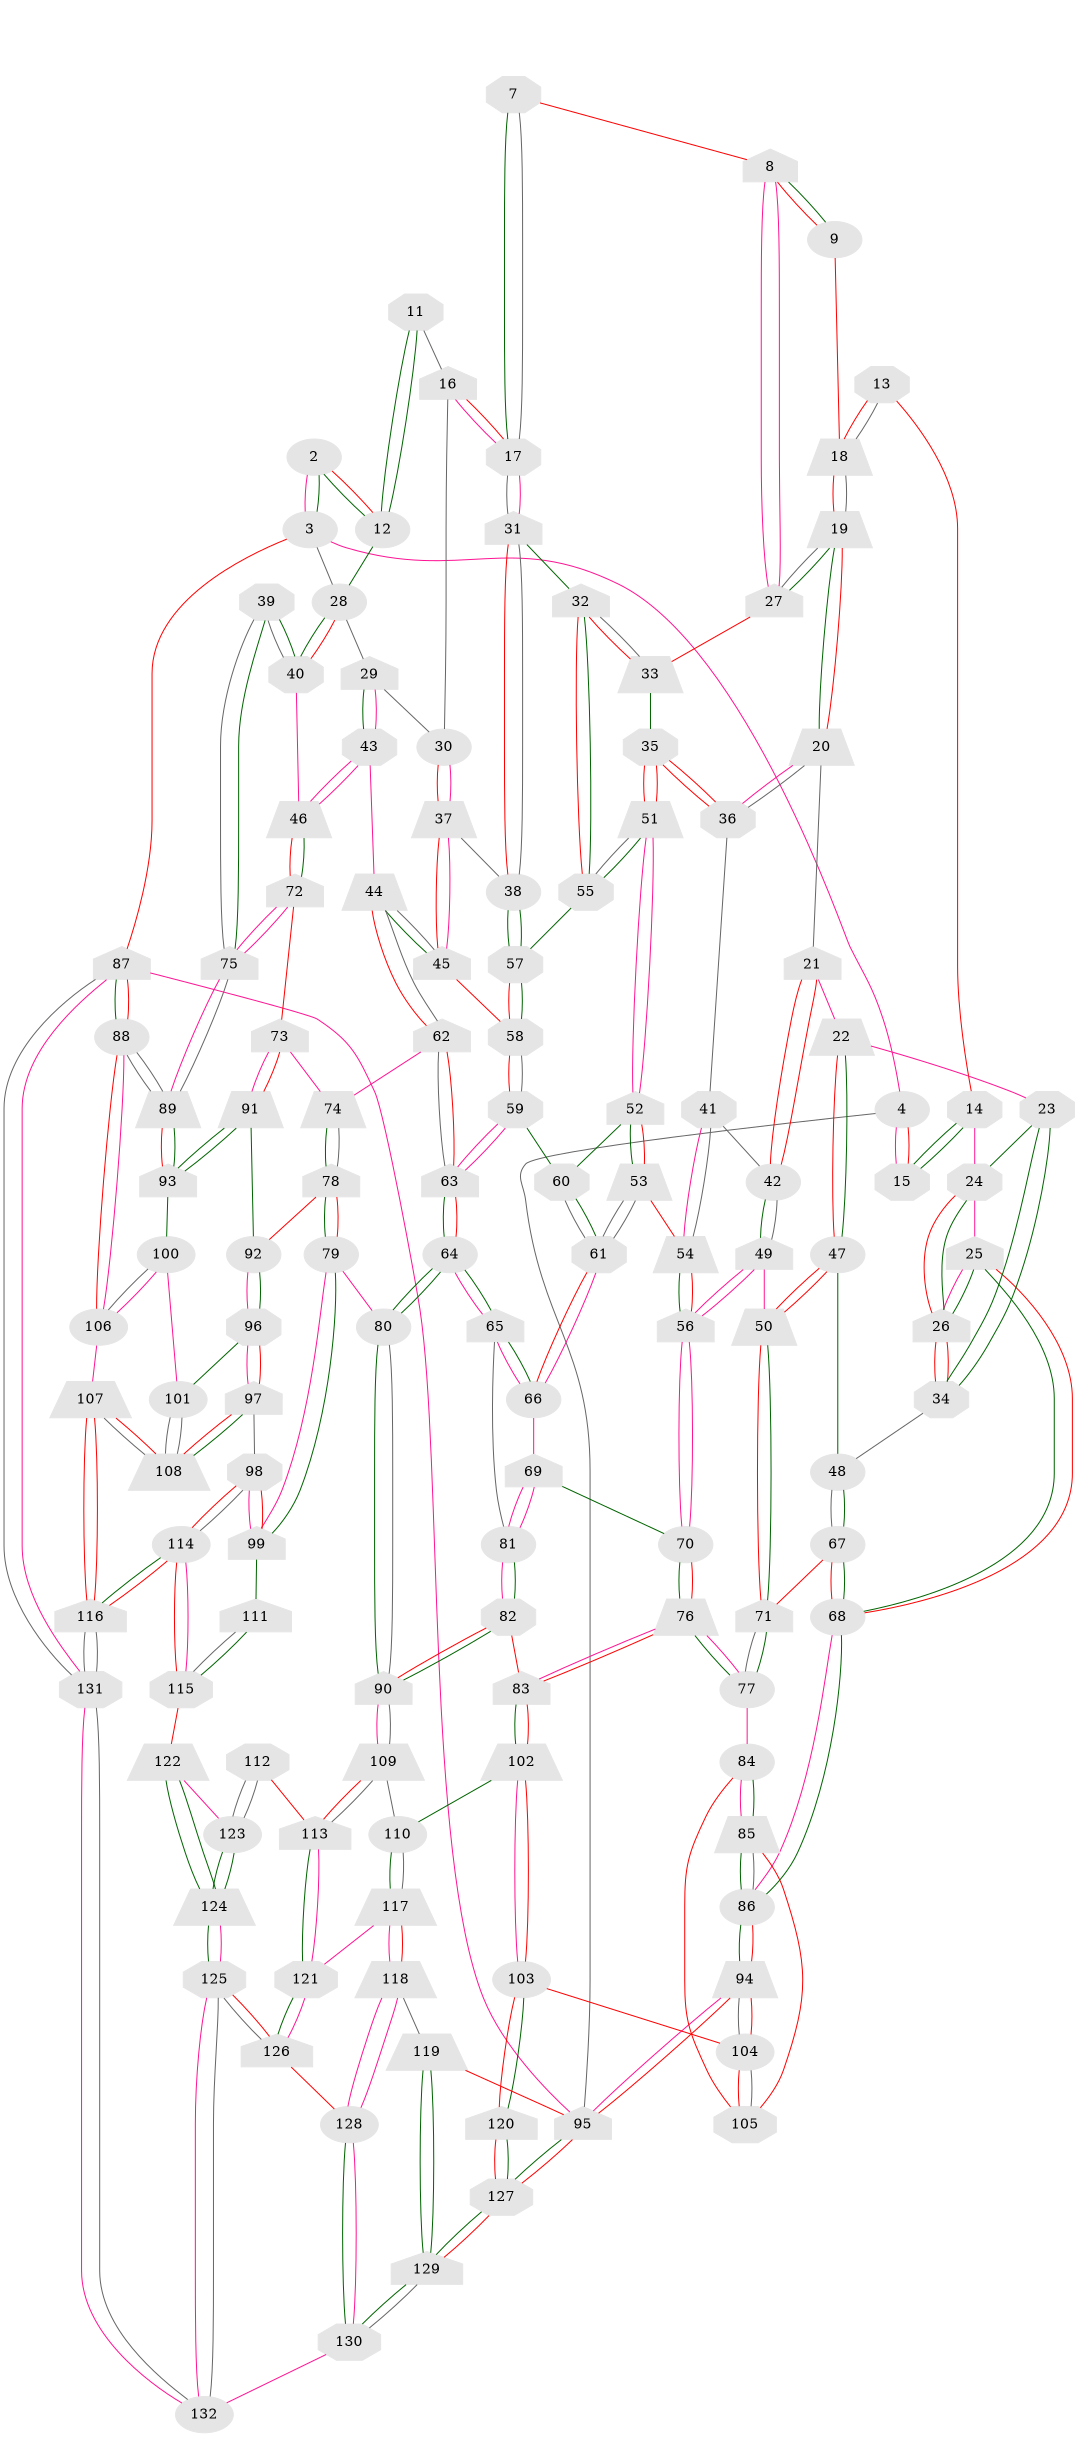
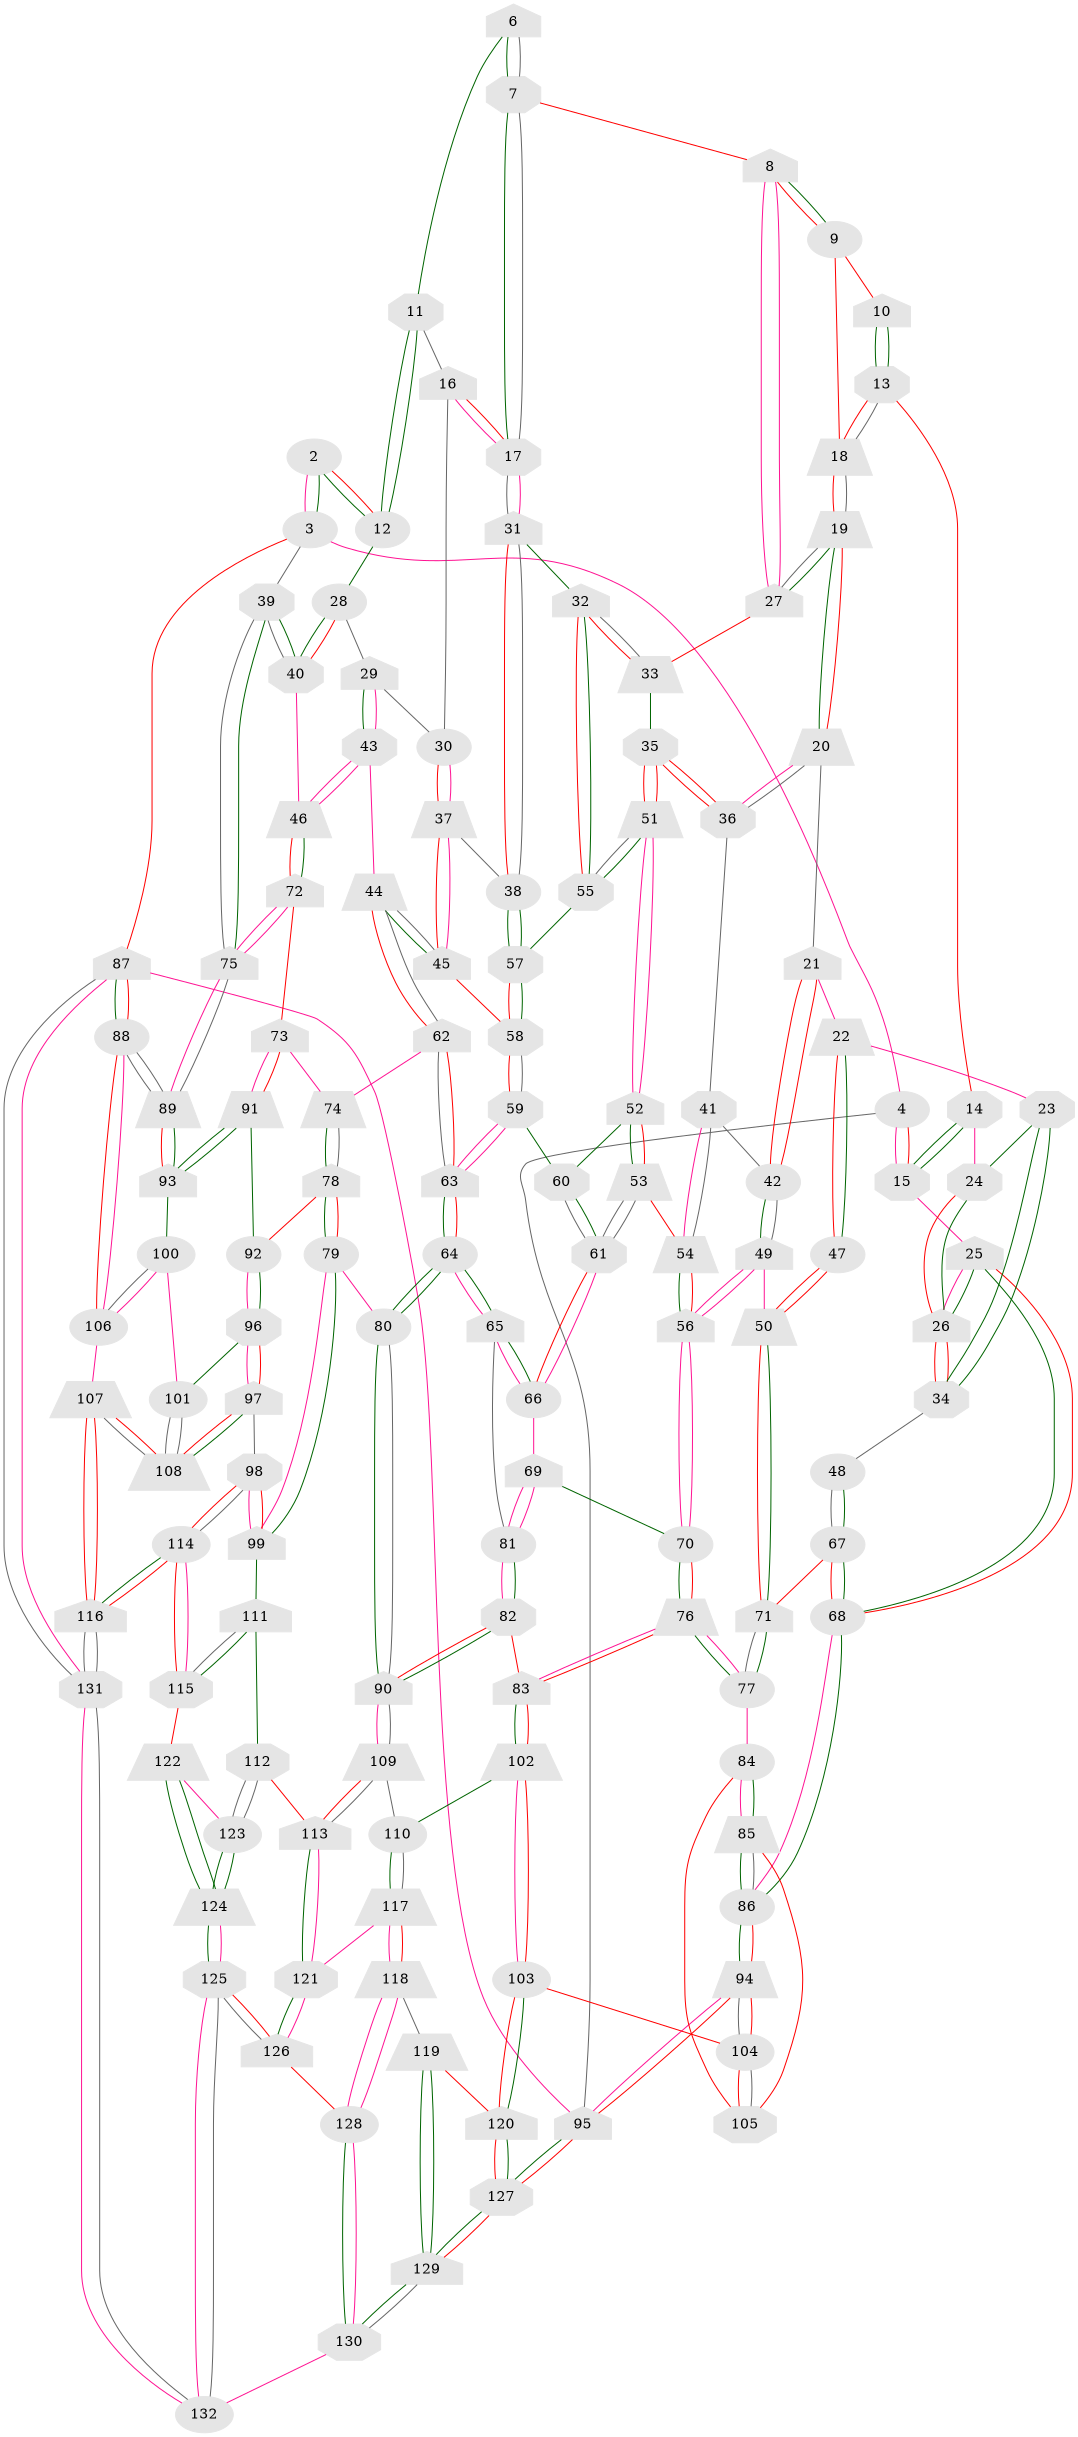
  graph {
    node [color=gray90 shape=house style=filled]
    edge [color=darkgreen]
    2 [shape=ellipse]
    3 [shape=ellipse]
    12 [shape=ellipse]
    7 [shape=octagon]
+   6
    11 [shape=octagon]
    4 [shape=ellipse]
    39 [shape=octagon]
    87
    28 [shape=ellipse]
    15 [shape=octagon]
    95
    40 [shape=octagon]
    75
    88 [shape=ellipse]
    131 [shape=octagon]
    25
    127 [shape=octagon]
    13 [shape=octagon]
+   10
    8
    17 [shape=octagon]
    16
    9 [shape=ellipse]
    27
    31
    18 [shape=trapezium]
    33 [shape=trapezium]
    19 [shape=trapezium]
    14 [shape=octagon]
    30 [shape=ellipse]
    29
    24 [shape=octagon]
    26
    68 [shape=ellipse]
    37 [shape=trapezium]
    32
    38 [shape=ellipse]
    20 [shape=trapezium]
    21
    36 [shape=octagon]
    22 [shape=trapezium]
    42 [shape=ellipse]
    41 [shape=octagon]
    23 [shape=octagon]
    47 [shape=ellipse]
    49
    34 [shape=octagon]
    48 [shape=ellipse]
    50 [shape=trapezium]
    86 [shape=ellipse]
    35 [shape=octagon]
    43 [shape=octagon]
    46 [shape=trapezium]
    44 [shape=trapezium]
    45
    55 [shape=octagon]
    57 [shape=octagon]
    51 [shape=trapezium]
    67 [shape=ellipse]
    52
    54 [shape=trapezium]
    58 [shape=octagon]
    89 [shape=trapezium]
    72
    56
    62
    63
    74 [shape=trapezium]
    59 [shape=octagon]
    73
    71
    70 [shape=ellipse]
    77 [shape=ellipse]
    53 [shape=trapezium]
    60 [shape=octagon]
    61 [shape=octagon]
    66 [shape=ellipse]
    76 [shape=trapezium]
    64 [shape=ellipse]
    69
    78
    65
    80 [shape=ellipse]
    81 [shape=ellipse]
    90
    82 [shape=octagon]
    94 [shape=trapezium]
    83
    84 [shape=ellipse]
    91 [shape=trapezium]
    92 [shape=ellipse]
    93
    79 [shape=ellipse]
    102 [shape=trapezium]
    85 [shape=trapezium]
    105 [shape=octagon]
    99
    96 [shape=octagon]
    111
    109 [shape=trapezium]
    103 [shape=ellipse]
    110 [shape=ellipse]
    104 [shape=ellipse]
    106 [shape=ellipse]
    132 [shape=ellipse]
    107 [shape=trapezium]
    100 [shape=ellipse]
    113
    97
    101 [shape=ellipse]
    129
    98 [shape=octagon]
    108 [shape=trapezium]
    114 [shape=ellipse]
    116
    115 [shape=octagon]
    112 [shape=octagon]
    120
    117 [shape=trapezium]
    121 [shape=octagon]
    118 [shape=trapezium]
    123 [shape=ellipse]
    122 [shape=trapezium]
    124 [shape=trapezium]
    126
    119 [shape=trapezium]
    128 [shape=ellipse]
    130 [shape=octagon]
    125 [shape=octagon]
    2 -- 3 [color=deeppink]
    2 -- 3
    2 -- 12
    2 -- 12 [color=red]
    3 -- 4 [color=deeppink]
-   3 -- 28 [color=gray40]
+   3 -- 39 [color=gray40]
    3 -- 87 [color=red]
    12 -- 28
    7 -- 8 [color=red]
    7 -- 17
    7 -- 17 [color=gray40]
+   6 -- 7
+   6 -- 7 [color=gray40]
+   6 -- 11
    11 -- 12
    11 -- 12
    11 -- 16 [color=gray40]
    4 -- 15 [color=deeppink]
    4 -- 15 [color=red]
    4 -- 95 [color=gray40]
    39 -- 40 [color=gray40]
    39 -- 40
    39 -- 75 [color=gray40]
    39 -- 75
    87 -- 95 [color=deeppink]
    87 -- 88
    87 -- 88 [color=red]
    87 -- 131 [color=gray40]
    87 -- 131 [color=deeppink]
    28 -- 40
    28 -- 40 [color=red]
    28 -- 29 [color=gray40]
-   24 -- 25 [color=deeppink]
+   15 -- 25 [color=deeppink]
    95 -- 127
    95 -- 127 [color=red]
    40 -- 46 [color=deeppink]
    75 -- 89 [color=deeppink]
    75 -- 89 [color=gray40]
    88 -- 89 [color=gray40]
    88 -- 89 [color=gray40]
    88 -- 106 [color=red]
    88 -- 106 [color=deeppink]
    131 -- 132 [color=deeppink]
    131 -- 132 [color=gray40]
    25 -- 26 [color=deeppink]
    25 -- 26
    25 -- 68
    25 -- 68 [color=red]
    127 -- 129
    127 -- 129 [color=red]
    13 -- 18 [color=red]
    13 -- 18 [color=gray40]
    13 -- 14 [color=red]
+   10 -- 13
+   10 -- 13
    8 -- 9 [color=red]
    8 -- 9
    8 -- 27 [color=deeppink]
    8 -- 27 [color=deeppink]
    17 -- 31 [color=gray40]
    17 -- 31 [color=deeppink]
    16 -- 17 [color=deeppink]
    16 -- 17 [color=red]
    16 -- 30 [color=gray40]
+   9 -- 10 [color=red]
    9 -- 18 [color=red]
    27 -- 33 [color=red]
    31 -- 32
    31 -- 38 [color=red]
    31 -- 38 [color=gray40]
    18 -- 19 [color=red]
    18 -- 19 [color=gray40]
    33 -- 35
    19 -- 27 [color=gray40]
    19 -- 27
    19 -- 20
    19 -- 20 [color=red]
    14 -- 15
    14 -- 15
    14 -- 24 [color=deeppink]
    30 -- 37 [color=red]
    30 -- 37 [color=deeppink]
    29 -- 30 [color=gray40]
    29 -- 43
    29 -- 43 [color=deeppink]
    24 -- 26 [color=red]
    24 -- 26
    26 -- 34 [color=red]
    26 -- 34 [color=red]
    68 -- 86 [color=deeppink]
    68 -- 86
    37 -- 38 [color=gray40]
    37 -- 45 [color=red]
    37 -- 45 [color=deeppink]
    32 -- 33 [color=red]
    32 -- 33 [color=gray40]
    32 -- 55 [color=red]
    32 -- 55
    38 -- 57
    38 -- 57
    20 -- 21 [color=gray40]
    20 -- 36 [color=deeppink]
    20 -- 36 [color=gray40]
    21 -- 22 [color=deeppink]
    21 -- 42 [color=red]
    21 -- 42 [color=red]
    36 -- 41 [color=gray40]
    22 -- 23 [color=deeppink]
    22 -- 47 [color=red]
    22 -- 47
    42 -- 49
    42 -- 49 [color=gray40]
    41 -- 42 [color=gray40]
    41 -- 54 [color=deeppink]
    41 -- 54 [color=gray40]
    23 -- 24
    23 -- 34
    23 -- 34
-   47 -- 48
    47 -- 50 [color=red]
    47 -- 50 [color=red]
    49 -- 50 [color=deeppink]
    49 -- 56 [color=deeppink]
    49 -- 56 [color=deeppink]
    34 -- 48 [color=gray40]
    48 -- 67 [color=gray40]
    48 -- 67
    50 -- 71 [color=red]
    50 -- 71
    86 -- 94
    86 -- 94 [color=red]
    35 -- 36 [color=red]
    35 -- 36 [color=red]
    35 -- 51 [color=red]
    35 -- 51 [color=red]
    43 -- 46 [color=deeppink]
    43 -- 46 [color=deeppink]
    43 -- 44 [color=deeppink]
    46 -- 72 [color=red]
    46 -- 72
    44 -- 45
    44 -- 45 [color=gray40]
    44 -- 62 [color=red]
    44 -- 62 [color=gray40]
    45 -- 58 [color=red]
    55 -- 57
    57 -- 58 [color=red]
    57 -- 58
    51 -- 55 [color=gray40]
    51 -- 55
    51 -- 52 [color=deeppink]
    51 -- 52 [color=deeppink]
    67 -- 68 [color=red]
    67 -- 68
    67 -- 71 [color=red]
    52 -- 53
    52 -- 53 [color=red]
    52 -- 60
    54 -- 56
    54 -- 56 [color=red]
    58 -- 59 [color=red]
    58 -- 59 [color=gray40]
    89 -- 93 [color=red]
    89 -- 93
    72 -- 75 [color=deeppink]
    72 -- 75 [color=deeppink]
    72 -- 73 [color=red]
    56 -- 70 [color=deeppink]
    56 -- 70 [color=deeppink]
    62 -- 63 [color=gray40]
    62 -- 63 [color=red]
    62 -- 74 [color=deeppink]
    63 -- 64
    63 -- 64 [color=red]
    74 -- 78
    74 -- 78 [color=gray40]
    59 -- 63 [color=deeppink]
    59 -- 63 [color=deeppink]
    59 -- 60
    73 -- 74 [color=deeppink]
    73 -- 91 [color=deeppink]
    73 -- 91 [color=red]
    71 -- 77 [color=gray40]
    71 -- 77
    70 -- 76
    70 -- 76 [color=red]
    77 -- 84 [color=deeppink]
    53 -- 54 [color=red]
    53 -- 61 [color=gray40]
    53 -- 61 [color=gray40]
    60 -- 61 [color=gray40]
    60 -- 61
    61 -- 66 [color=red]
    61 -- 66 [color=deeppink]
    66 -- 69 [color=deeppink]
    76 -- 77
    76 -- 77 [color=deeppink]
    76 -- 83 [color=deeppink]
    76 -- 83 [color=red]
    64 -- 65 [color=deeppink]
    64 -- 65
    64 -- 80
    64 -- 80
    69 -- 70
    69 -- 81 [color=deeppink]
    69 -- 81 [color=deeppink]
    78 -- 92 [color=red]
    78 -- 79
    78 -- 79 [color=red]
    65 -- 66 [color=deeppink]
    65 -- 66
    65 -- 81 [color=gray40]
    80 -- 90
    80 -- 90 [color=gray40]
    81 -- 82 [color=deeppink]
    81 -- 82
    90 -- 109 [color=deeppink]
    90 -- 109 [color=gray40]
    82 -- 90 [color=red]
    82 -- 90
    82 -- 83 [color=red]
    94 -- 95 [color=deeppink]
    94 -- 95 [color=red]
    94 -- 104 [color=gray40]
    94 -- 104 [color=red]
    83 -- 102
    83 -- 102 [color=red]
    84 -- 85 [color=deeppink]
    84 -- 85
    84 -- 105 [color=red]
    91 -- 92
    91 -- 93
    91 -- 93
    92 -- 96 [color=deeppink]
    92 -- 96
    93 -- 100
    79 -- 80 [color=deeppink]
    79 -- 99 [color=deeppink]
    79 -- 99
    102 -- 103 [color=deeppink]
    102 -- 103 [color=red]
    102 -- 110
    85 -- 86
    85 -- 86 [color=gray40]
    85 -- 105 [color=red]
    99 -- 111
    96 -- 97 [color=deeppink]
    96 -- 97 [color=red]
    96 -- 101
    111 -- 115 [color=gray40]
    111 -- 115
+   111 -- 112
    109 -- 110 [color=gray40]
    109 -- 113 [color=red]
    109 -- 113 [color=gray40]
    103 -- 104 [color=red]
    103 -- 120 [color=red]
    103 -- 120
    110 -- 117
    110 -- 117 [color=gray40]
    104 -- 105 [color=red]
    104 -- 105 [color=gray40]
    106 -- 107 [color=deeppink]
    107 -- 108 [color=gray40]
    107 -- 108 [color=red]
    107 -- 116 [color=red]
    107 -- 116 [color=red]
    100 -- 106 [color=gray40]
    100 -- 106 [color=deeppink]
    100 -- 101 [color=deeppink]
    113 -- 121
    113 -- 121 [color=deeppink]
    97 -- 98 [color=gray40]
    97 -- 108 [color=red]
    97 -- 108
    101 -- 108 [color=gray40]
    101 -- 108 [color=gray40]
    129 -- 130
    129 -- 130 [color=gray40]
    98 -- 99 [color=deeppink]
    98 -- 99 [color=red]
    98 -- 114 [color=red]
    98 -- 114 [color=gray40]
    114 -- 116
    114 -- 116 [color=red]
    114 -- 115 [color=red]
    114 -- 115 [color=deeppink]
    116 -- 131 [color=gray40]
    116 -- 131 [color=gray40]
    115 -- 122 [color=red]
    112 -- 113 [color=red]
    112 -- 123 [color=gray40]
    112 -- 123 [color=gray40]
    120 -- 127 [color=red]
    120 -- 127
    117 -- 121 [color=deeppink]
    117 -- 118 [color=deeppink]
    117 -- 118 [color=red]
    121 -- 126
    121 -- 126 [color=deeppink]
    118 -- 119 [color=gray40]
    118 -- 128 [color=deeppink]
    118 -- 128 [color=deeppink]
    123 -- 124
    123 -- 124
    122 -- 123 [color=deeppink]
    122 -- 124
    122 -- 124
    124 -- 125
    124 -- 125 [color=deeppink]
    126 -- 128 [color=red]
    119 -- 129
    119 -- 129
-   119 -- 95 [color=red]
+   119 -- 120 [color=red]
    128 -- 130
    128 -- 130 [color=deeppink]
    130 -- 132 [color=deeppink]
    125 -- 132 [color=deeppink]
    125 -- 132 [color=gray40]
    125 -- 126 [color=gray40]
    125 -- 126 [color=red]
  }
